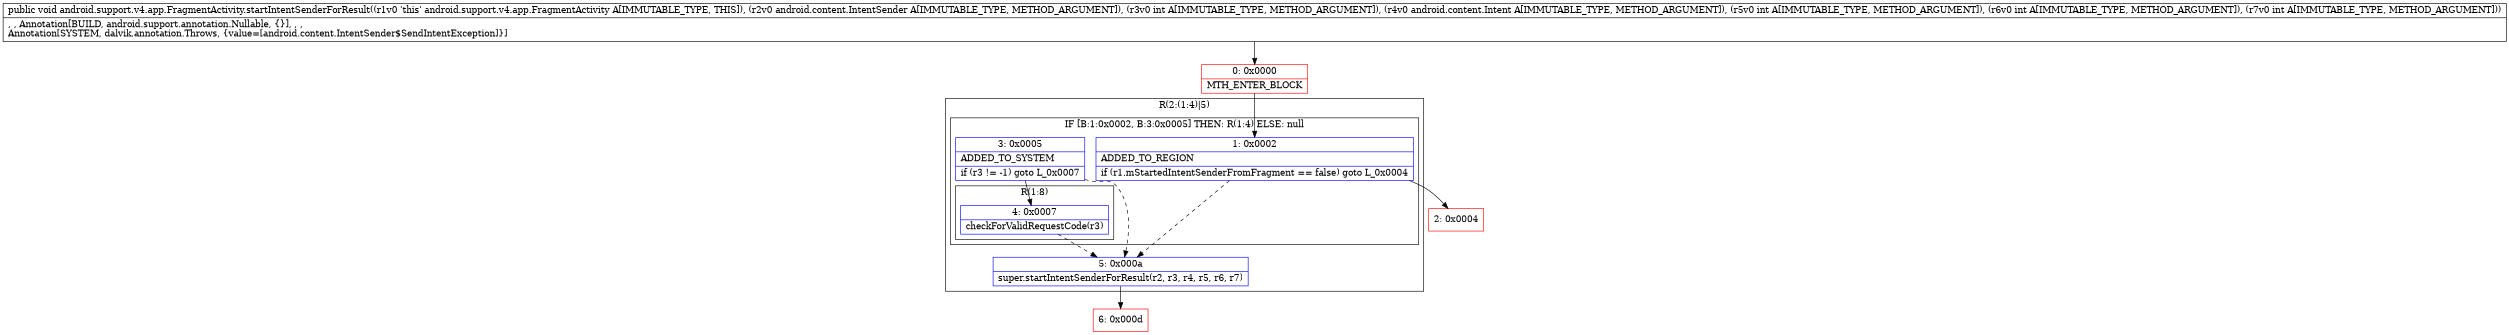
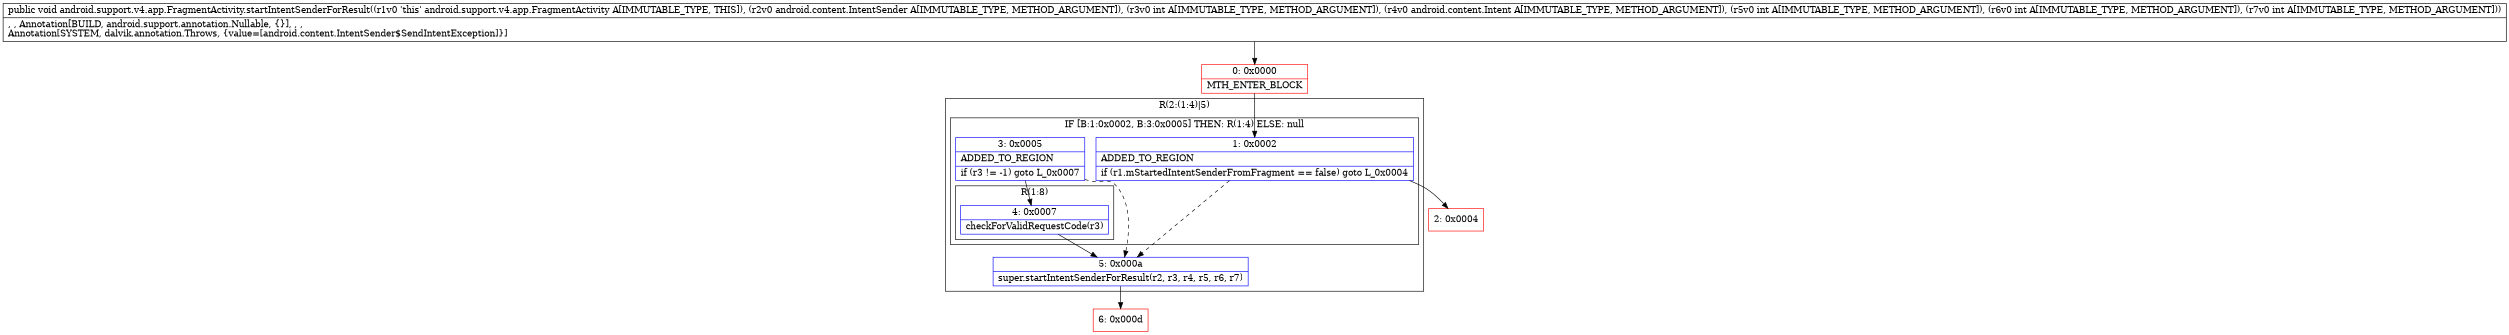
  digraph {
    node [color=blue shape=record]
    n1 [label="{4\:\ 0x0007|checkForValidRequestCode(r3)\l}"]
    n2 [label="{1\:\ 0x0002|ADDED_TO_REGION\l|if (r1.mStartedIntentSenderFromFragment == false) goto L_0x0004\l}"]
-   n3 [label="{3\:\ 0x0005|ADDED_TO_SYSTEM\l|if (r3 != \-1) goto L_0x0007\l}"]
+   n3 [label="{3\:\ 0x0005|ADDED_TO_REGION\l|if (r3 != \-1) goto L_0x0007\l}"]
    n4 [label="{5\:\ 0x000a|super.startIntentSenderForResult(r2, r3, r4, r5, r6, r7)\l}"]
    n5 [color=red label="{2\:\ 0x0004}"]
    n6 [color=red label="{6\:\ 0x000d}"]
    n7 [color=red label="{0\:\ 0x0000|MTH_ENTER_BLOCK\l}"]
    n8 [label="{public void android.support.v4.app.FragmentActivity.startIntentSenderForResult((r1v0 'this' android.support.v4.app.FragmentActivity A[IMMUTABLE_TYPE, THIS]), (r2v0 android.content.IntentSender A[IMMUTABLE_TYPE, METHOD_ARGUMENT]), (r3v0 int A[IMMUTABLE_TYPE, METHOD_ARGUMENT]), (r4v0 android.content.Intent A[IMMUTABLE_TYPE, METHOD_ARGUMENT]), (r5v0 int A[IMMUTABLE_TYPE, METHOD_ARGUMENT]), (r6v0 int A[IMMUTABLE_TYPE, METHOD_ARGUMENT]), (r7v0 int A[IMMUTABLE_TYPE, METHOD_ARGUMENT]))  | , , Annotation[BUILD, android.support.annotation.Nullable, \{\}], , , \lAnnotation[SYSTEM, dalvik.annotation.Throws, \{value=[android.content.IntentSender$SendIntentException]\}]\l}" color=""]
    subgraph cluster_1 {
      label="R(2:(1:4)|5)"
      n4
      subgraph cluster_2 {
        label="IF [B:1:0x0002, B:3:0x0005] THEN: R(1:4) ELSE: null"
        n2
        n3
        subgraph cluster_3 {
          label="R(1:8)"
          n1
        }
      }
    }
-   n1 -> n4 [style=dashed]
+   n1 -> n4
    n2 -> n4 [style=dashed]
    n2 -> n5
    n3 -> n1
    n3 -> n4 [style=dashed]
    n4 -> n6
    n7 -> n2
    n8 -> n7
  }
